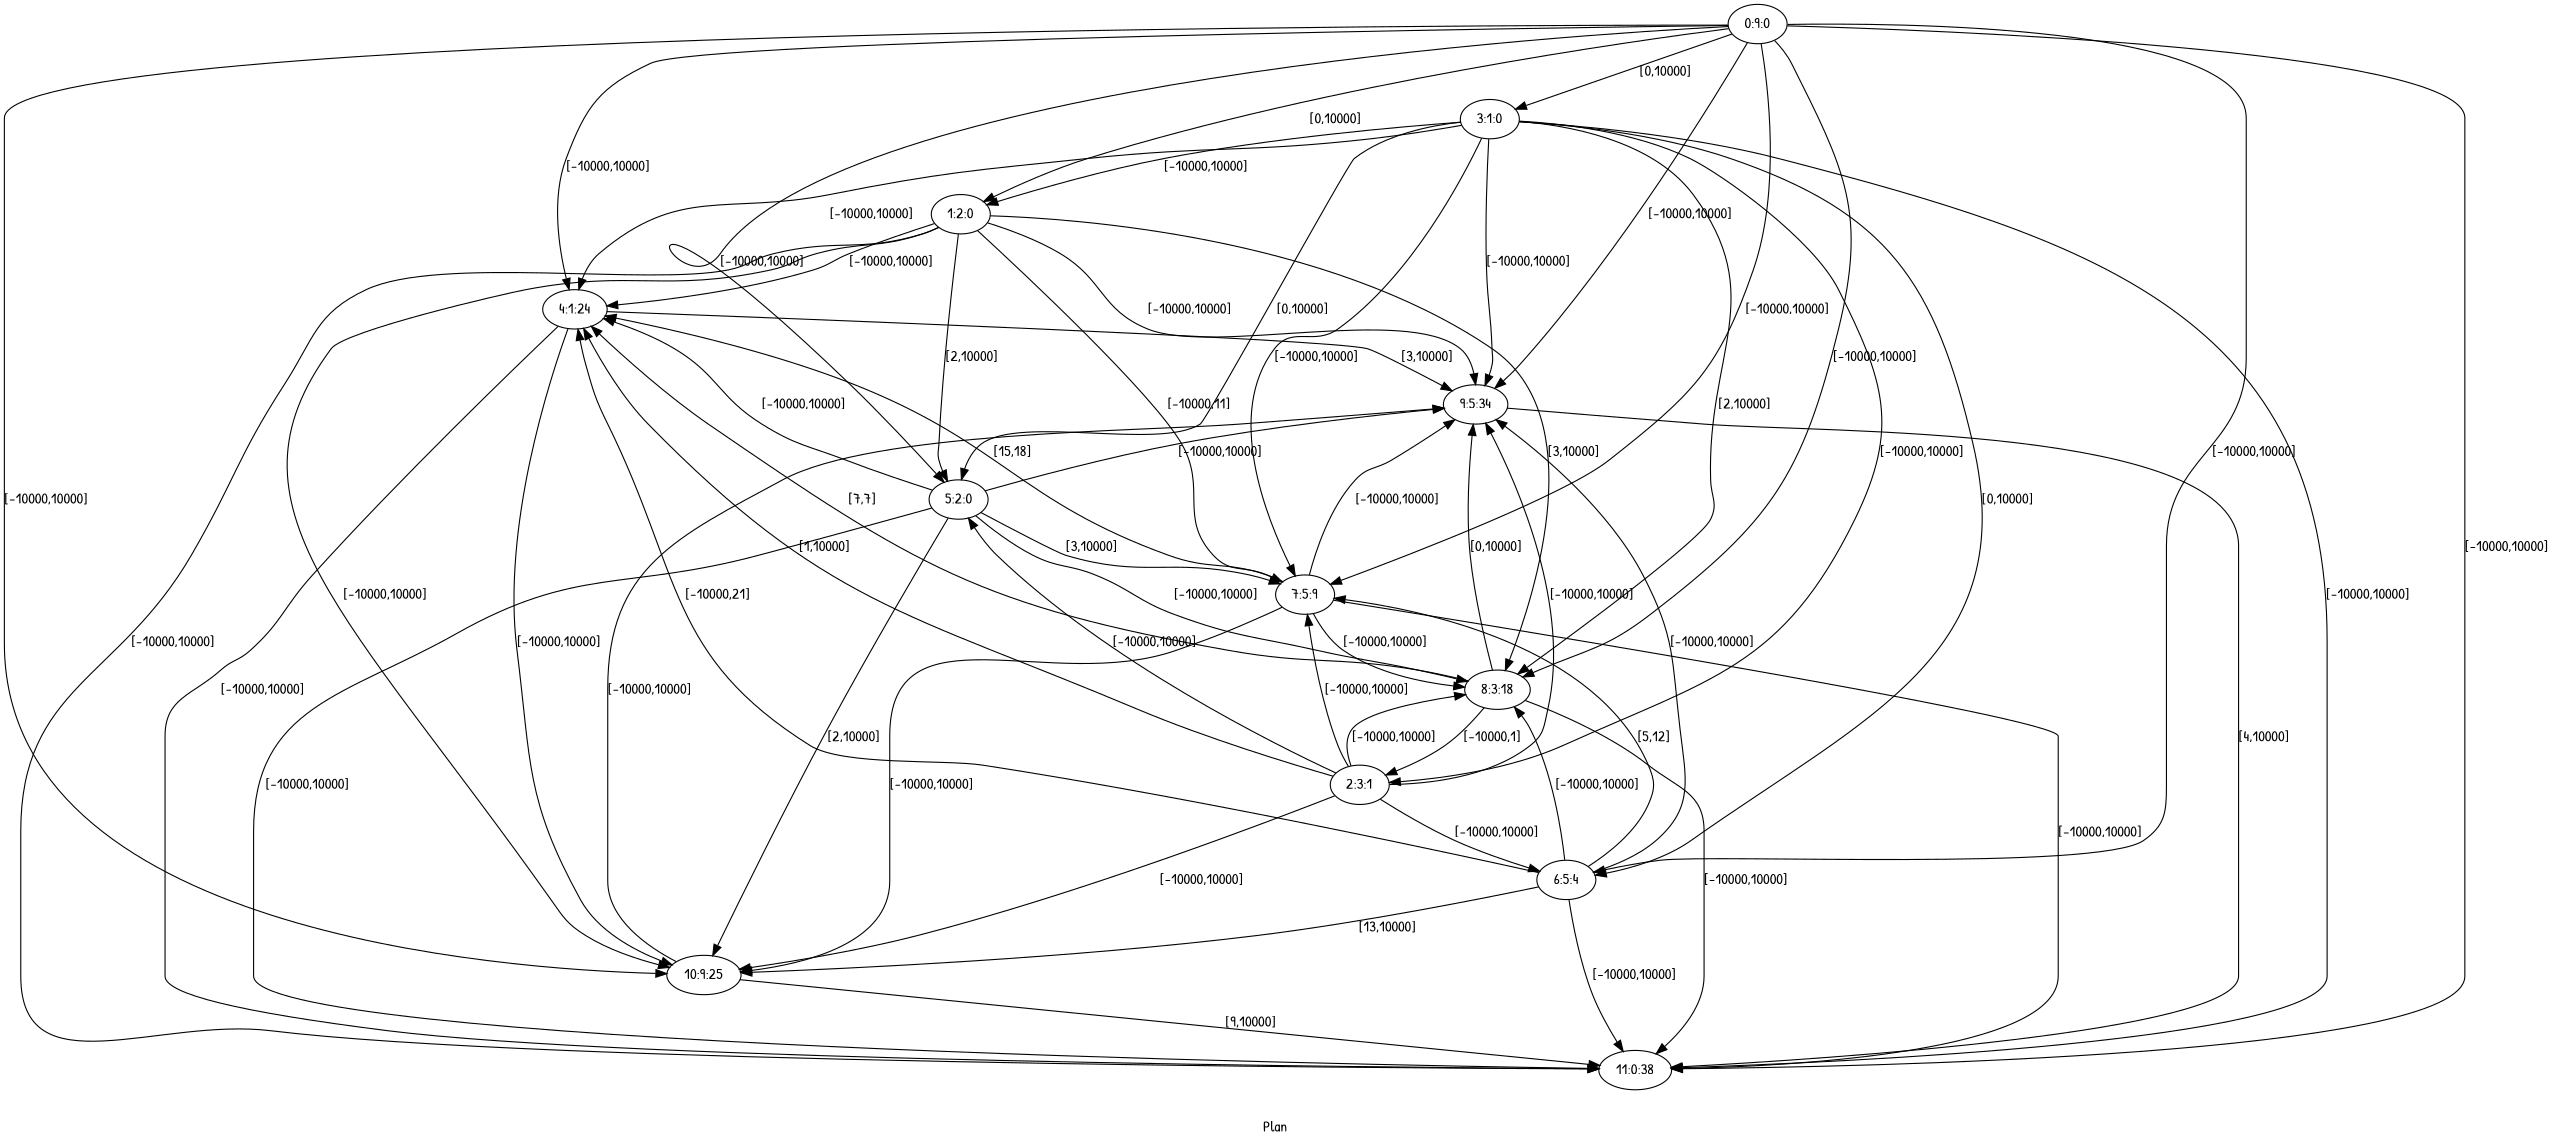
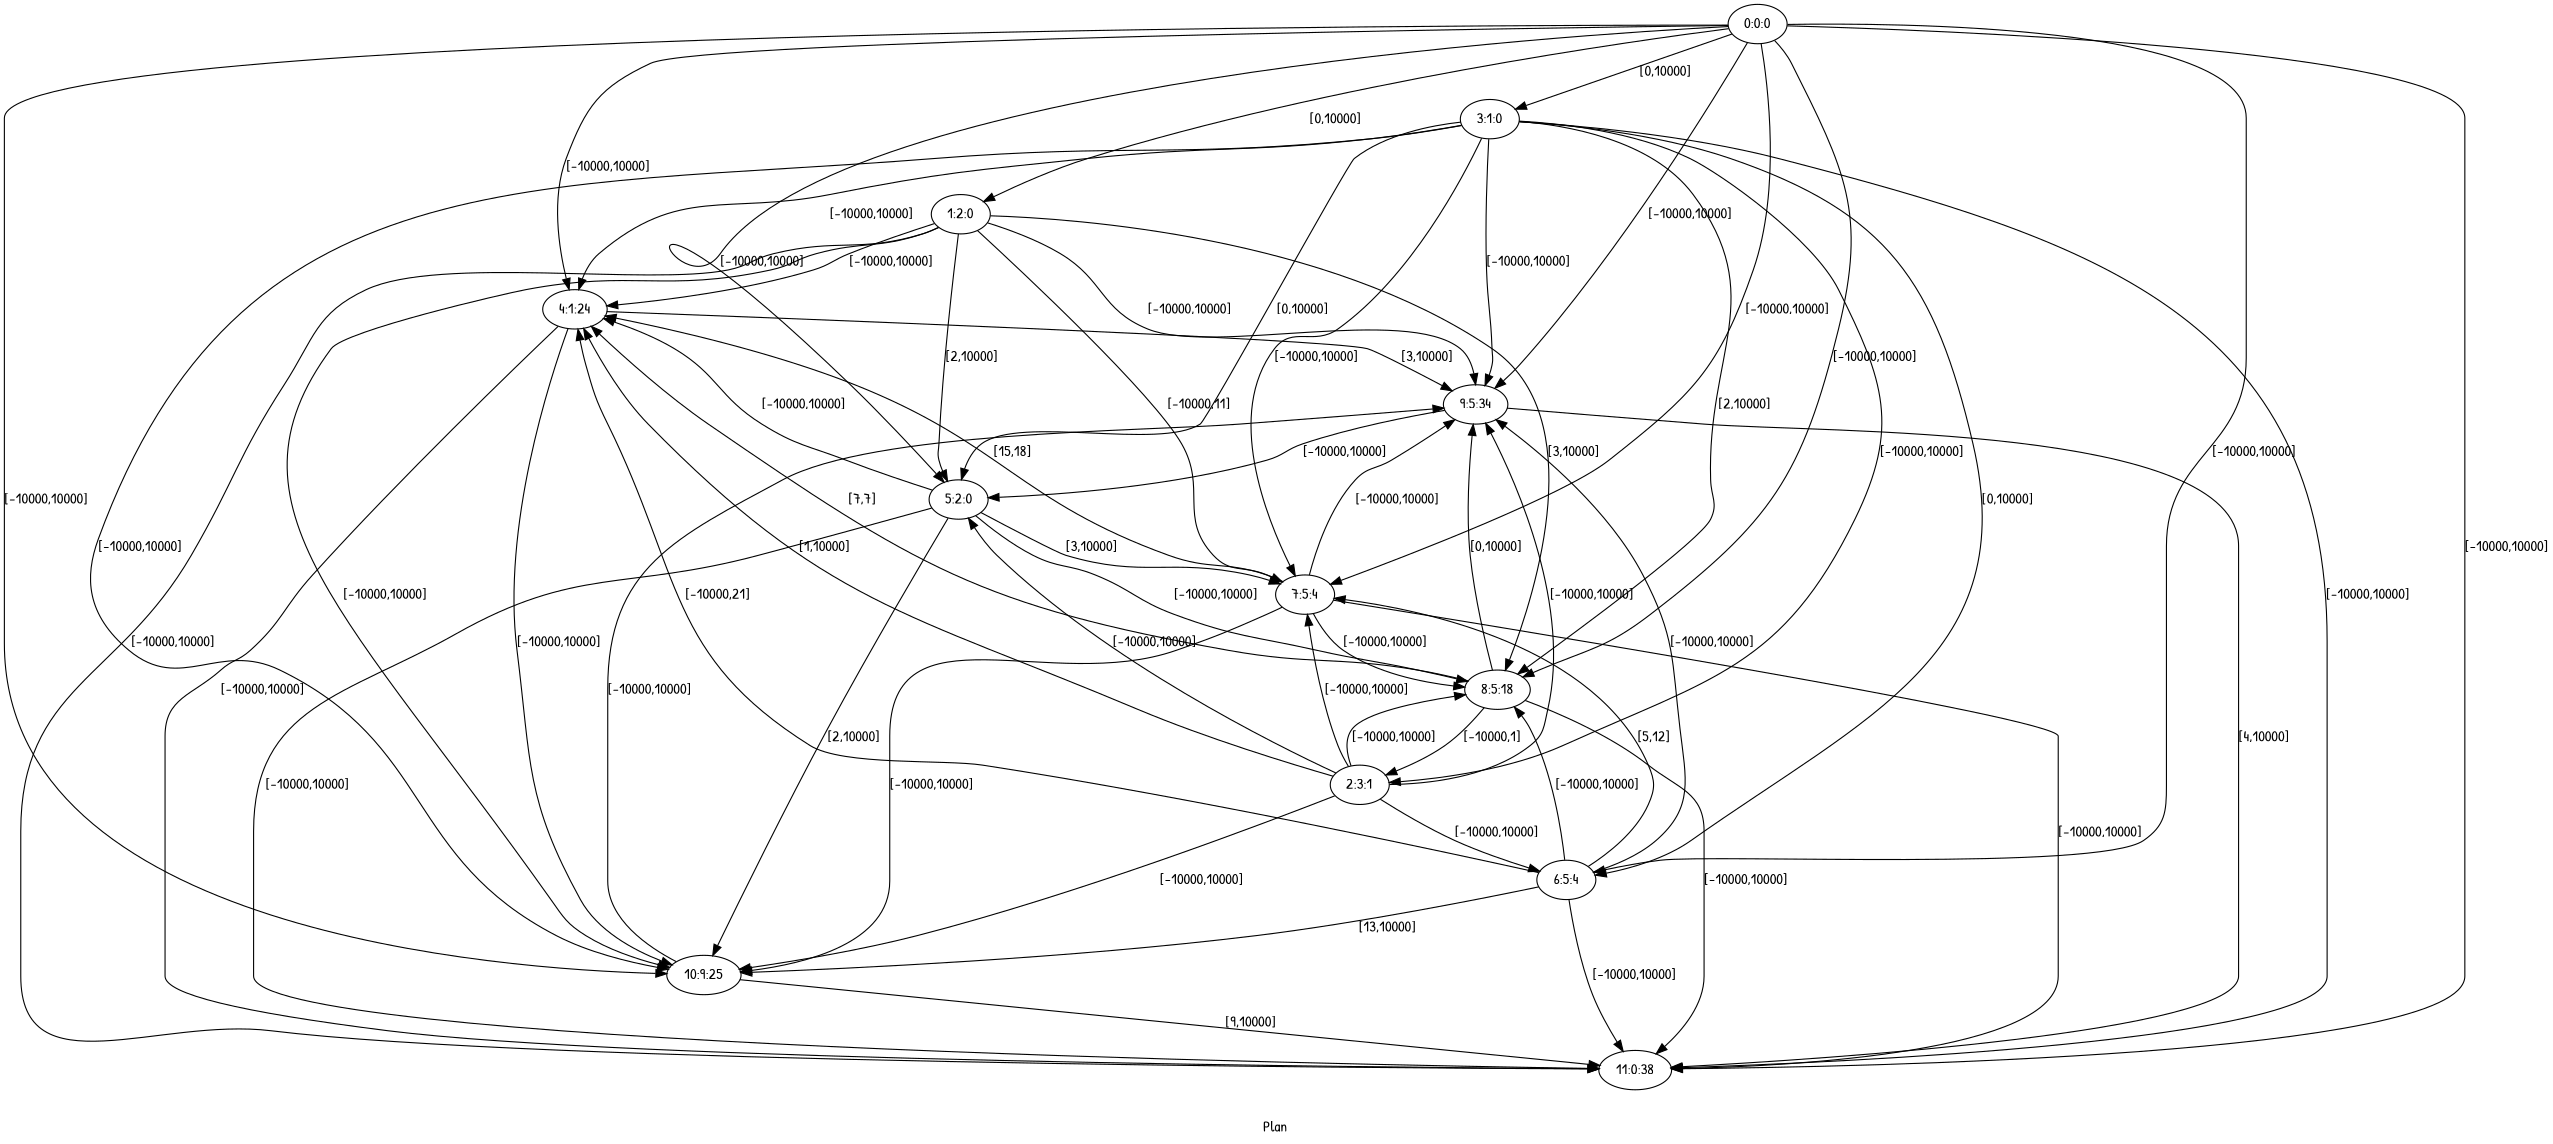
  digraph {
    fldt=0.542424
    fontname="Patrick Hand"
    label="Plan "
    nodesep=.45
    rankdir=TB
    node [fontname="Patrick Hand"]
    edge [fontname="Patrick Hand"]
-   "0:0:0" [label="0:9:0"]
+   "0:0:0"
    "1:2:0"
    "3:1:0"
    "4:1:24"
    n5 [label="5:2:0"]
    "6:5:4"
-   "7:5:9"
-   "8:3:18"
+   "7:5:9" [label="7:5:4"]
+   "8:3:18" [label="8:5:18"]
    n9 [label="9:5:34"]
    "10:9:25"
    "11:0:38"
    "2:3:1"
    "0:0:0" -> "1:2:0" [label="[0,10000]"]
    "0:0:0" -> "3:1:0" [label="[0,10000]"]
    "0:0:0" -> "4:1:24" [label="[-10000,10000]"]
    "0:0:0" -> n5 [label="[-10000,10000]"]
    "0:0:0" -> "6:5:4" [label="[-10000,10000]"]
    "0:0:0" -> "7:5:9" [label="[-10000,10000]"]
    "0:0:0" -> "8:3:18" [label="[-10000,10000]"]
    "0:0:0" -> n9 [label="[-10000,10000]"]
    "0:0:0" -> "10:9:25" [label="[-10000,10000]"]
    "0:0:0" -> "11:0:38" [label="[-10000,10000]"]
    "1:2:0" -> "4:1:24" [label="[-10000,10000]"]
    "1:2:0" -> n5 [label="[2,10000]"]
    "1:2:0" -> "7:5:9" [label="[-10000,11]"]
    "1:2:0" -> "8:3:18" [label="[3,10000]"]
    "1:2:0" -> n9 [label="[-10000,10000]"]
    "1:2:0" -> "10:9:25" [label="[-10000,10000]"]
    "1:2:0" -> "11:0:38" [label="[-10000,10000]"]
    "3:1:0" -> "4:1:24" [label="[-10000,10000]"]
    "3:1:0" -> n5 [label="[0,10000]"]
    "3:1:0" -> "6:5:4" [label="[0,10000]"]
    "3:1:0" -> "7:5:9" [label="[-10000,10000]"]
    "3:1:0" -> "8:3:18" [label="[2,10000]"]
    "3:1:0" -> n9 [label="[-10000,10000]"]
-   "3:1:0" -> "1:2:0" [label="[-10000,10000]"]
+   "3:1:0" -> "10:9:25" [label="[-10000,10000]"]
    "3:1:0" -> "11:0:38" [label="[-10000,10000]"]
    "3:1:0" -> "2:3:1" [label="[-10000,10000]"]
    "4:1:24" -> n9 [label="[3,10000]"]
    "4:1:24" -> "10:9:25" [label="[-10000,10000]"]
    "4:1:24" -> "11:0:38" [label="[-10000,10000]"]
    n5 -> "4:1:24" [label="[-10000,10000]"]
    n5 -> "7:5:9" [label="[3,10000]"]
    n5 -> "8:3:18" [label="[-10000,10000]"]
-   n5 -> n9 [label="[-10000,10000]"]
+   n9 -> n5 [label="[-10000,10000]"]
    n5 -> "10:9:25" [label="[2,10000]"]
    n5 -> "11:0:38" [label="[-10000,10000]"]
    "6:5:4" -> "4:1:24" [label="[-10000,21]"]
    "6:5:4" -> "7:5:9" [label="[5,12]"]
    "6:5:4" -> "8:3:18" [label="[-10000,10000]"]
    "6:5:4" -> n9 [label="[-10000,10000]"]
    "6:5:4" -> "10:9:25" [label="[13,10000]"]
    "6:5:4" -> "11:0:38" [label="[-10000,10000]"]
    "7:5:9" -> "4:1:24" [label="[15,18]"]
    "7:5:9" -> "8:3:18" [label="[-10000,10000]"]
    "7:5:9" -> n9 [label="[-10000,10000]"]
    "7:5:9" -> "10:9:25" [label="[-10000,10000]"]
    "7:5:9" -> "11:0:38" [label="[-10000,10000]"]
    "8:3:18" -> "4:1:24" [label="[7,7]"]
    "8:3:18" -> n9 [label="[0,10000]"]
    "8:3:18" -> "11:0:38" [label="[-10000,10000]"]
    "8:3:18" -> "2:3:1" [label="[-10000,1]"]
    n9 -> "11:0:38" [label="[4,10000]"]
    "10:9:25" -> n9 [label="[-10000,10000]"]
    "10:9:25" -> "11:0:38" [label="[9,10000]"]
    "2:3:1" -> "4:1:24" [label="[1,10000]"]
    "2:3:1" -> n5 [label="[-10000,10000]"]
    "2:3:1" -> "6:5:4" [label="[-10000,10000]"]
    "2:3:1" -> "7:5:9" [label="[-10000,10000]"]
    "2:3:1" -> "8:3:18" [label="[-10000,10000]"]
    "2:3:1" -> n9 [label="[-10000,10000]"]
    "2:3:1" -> "10:9:25" [label="[-10000,10000]"]
  }
